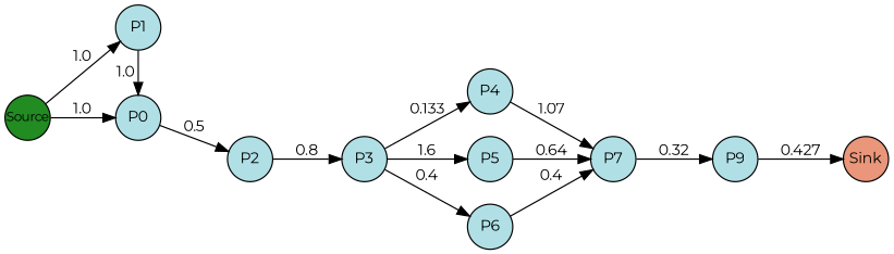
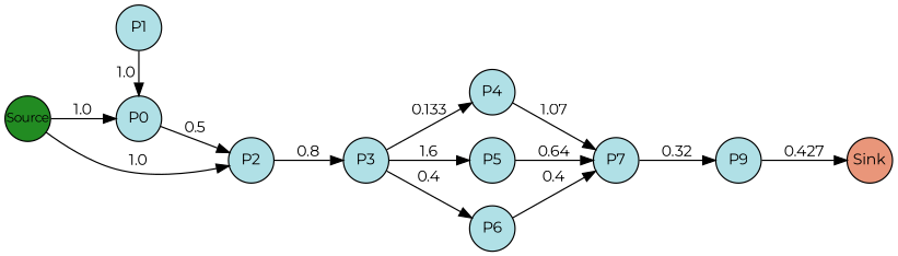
  digraph {
    fontname=Montserrat
    rankdir=LR
    splines=true
    node [fillcolor=powderblue fixedsize=true fontcolor=black fontname=Montserrat fontsize=12 margin=0 shape=circle style=filled]
    edge [fontcolor=black fontname=Montserrat fontsize=12 margin=0]
    n1 [fillcolor=forestgreen fontsize=10 label=Source width=0.5]
    n2 [label=P0 width=0.5]
    n3 [label=P1 width=0.5]
    n4 [label=P2 width=0.5]
    n5 [label=P3 width=0.5]
    n6 [label=P4 width=0.5]
    n7 [label=P5 width=0.5]
    n8 [label=P6 width=0.5]
    n9 [label=P7 width=0.5]
    n10 [label=P9 width=0.5]
    n11 [fillcolor=darksalmon label=Sink width=0.5]
    subgraph sub_1 {
      rank=same
      n1
    }
    subgraph sub_2 {
      rank=same
      n2
      n3
    }
    subgraph sub_3 {
      rank=same
      n4
    }
    subgraph sub_4 {
      rank=same
      n5
    }
    subgraph sub_5 {
      rank=same
      n6
      n7
      n8
    }
    subgraph sub_6 {
      rank=same
      n9
    }
    subgraph sub_7 {
      rank=same
      n10
    }
    subgraph sub_8 {
      rank=same
      n11
    }
    n1 -> n2 [label=1.0]
-   n1 -> n3 [label=1.0]
+   n1 -> n4 [label=1.0]
    n2 -> n4 [label=0.5]
    n3 -> n2 [label=1.0]
    n4 -> n5 [label=0.8]
    n5 -> n6 [label=0.133]
    n5 -> n7 [label=1.6]
    n5 -> n8 [label=0.4]
    n6 -> n9 [label=1.07]
    n7 -> n9 [label=0.64]
    n8 -> n9 [label=0.4]
    n9 -> n10 [label=0.32]
    n10 -> n11 [label=0.427]
  }
